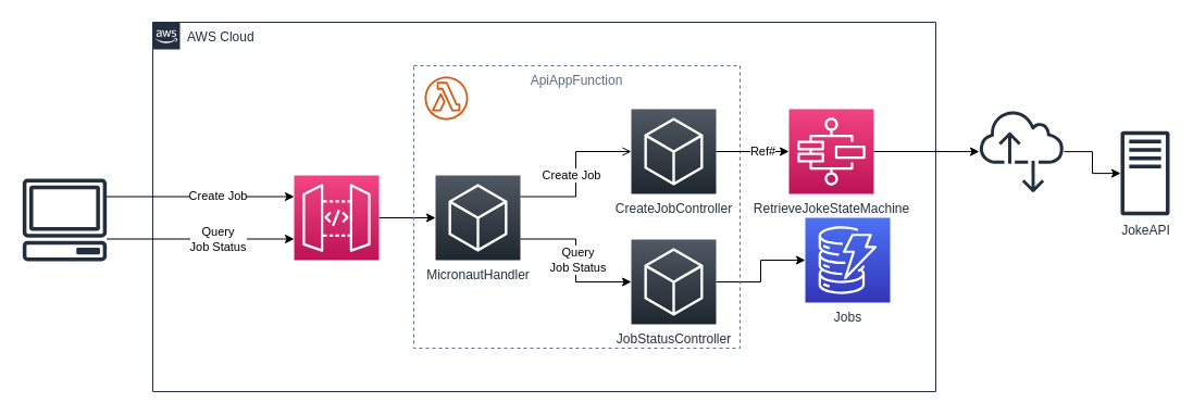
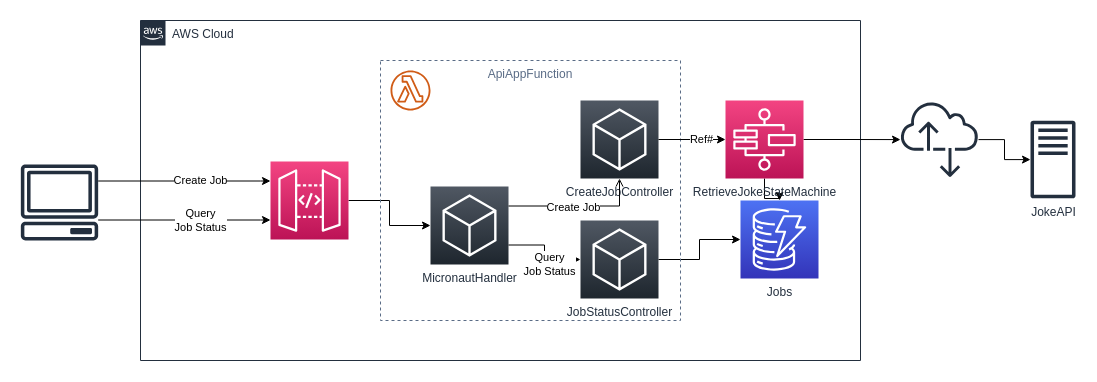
  <mxCell id="0" />
  <mxCell id="1" parent="0" />
  <mxCell id="2" value="AWS Cloud" style="points=[[0,0],[0.25,0],[0.5,0],[0.75,0],[1,0],[1,0.25],[1,0.5],[1,0.75],[1,1],[0.75,1],[0.5,1],[0.25,1],[0,1],[0,0.75],[0,0.5],[0,0.25]];outlineConnect=0;gradientColor=none;html=1;whiteSpace=wrap;fontSize=12;fontStyle=0;shape=mxgraph.aws4.group;grIcon=mxgraph.aws4.group_aws_cloud_alt;strokeColor=#232F3E;fillColor=none;verticalAlign=top;align=left;spacingLeft=30;fontColor=#232F3E;dashed=0;" parent="1" vertex="1"><mxGeometry x="140" y="20" width="720" height="340" as="geometry" /></mxCell>
  <mxCell id="3" style="edgeStyle=orthogonalEdgeStyle;rounded=0;orthogonalLoop=1;jettySize=auto;html=1;entryX=0;entryY=0.5;entryDx=0;entryDy=0;entryPerimeter=0;" edge="1" parent="1" source="4" target="22"><mxGeometry relative="1" as="geometry" /></mxCell>
  <mxCell id="4" value="" style="points=[[0,0,0],[0.25,0,0],[0.5,0,0],[0.75,0,0],[1,0,0],[0,1,0],[0.25,1,0],[0.5,1,0],[0.75,1,0],[1,1,0],[0,0.25,0],[0,0.5,0],[0,0.75,0],[1,0.25,0],[1,0.5,0],[1,0.75,0]];outlineConnect=0;fontColor=#232F3E;gradientColor=#F34482;gradientDirection=north;fillColor=#BC1356;strokeColor=#ffffff;dashed=0;verticalLabelPosition=bottom;verticalAlign=top;align=center;html=1;fontSize=12;fontStyle=0;aspect=fixed;shape=mxgraph.aws4.resourceIcon;resIcon=mxgraph.aws4.api_gateway;" parent="1" vertex="1"><mxGeometry x="270" y="161" width="78" height="78" as="geometry" /></mxCell>
  <mxCell id="5" style="edgeStyle=orthogonalEdgeStyle;rounded=0;orthogonalLoop=1;jettySize=auto;html=1;entryX=0;entryY=0.25;entryDx=0;entryDy=0;entryPerimeter=0;" parent="1" source="9" target="4" edge="1"><mxGeometry relative="1" as="geometry"><Array as="points"><mxPoint x="260" y="181" /></Array></mxGeometry></mxCell>
  <mxCell id="6" value="Create Job" style="edgeLabel;html=1;align=center;verticalAlign=middle;resizable=0;points=[];" parent="5" vertex="1" connectable="0"><mxGeometry x="0.14" y="2" relative="1" as="geometry"><mxPoint x="4" y="1" as="offset" /></mxGeometry></mxCell>
  <mxCell id="7" style="edgeStyle=orthogonalEdgeStyle;rounded=0;orthogonalLoop=1;jettySize=auto;html=1;entryX=0;entryY=0.75;entryDx=0;entryDy=0;entryPerimeter=0;" parent="1" source="9" target="4" edge="1"><mxGeometry relative="1" as="geometry"><Array as="points"><mxPoint x="260" y="220" /></Array></mxGeometry></mxCell>
  <mxCell id="8" value="Query&lt;br&gt;Job Status" style="edgeLabel;html=1;align=center;verticalAlign=middle;resizable=0;points=[];" parent="7" vertex="1" connectable="0"><mxGeometry x="0.326" relative="1" as="geometry"><mxPoint x="-12" as="offset" /></mxGeometry></mxCell>
  <mxCell id="9" value="" style="outlineConnect=0;fontColor=#232F3E;gradientColor=none;fillColor=#232F3E;strokeColor=none;dashed=0;verticalLabelPosition=bottom;verticalAlign=top;align=center;html=1;fontSize=12;fontStyle=0;aspect=fixed;pointerEvents=1;shape=mxgraph.aws4.client;" parent="1" vertex="1"><mxGeometry x="20" y="164" width="78" height="76" as="geometry" /></mxCell>
  <mxCell id="10" value="Jobs" style="points=[[0,0,0],[0.25,0,0],[0.5,0,0],[0.75,0,0],[1,0,0],[0,1,0],[0.25,1,0],[0.5,1,0],[0.75,1,0],[1,1,0],[0,0.25,0],[0,0.5,0],[0,0.75,0],[1,0.25,0],[1,0.5,0],[1,0.75,0]];outlineConnect=0;fontColor=#232F3E;gradientColor=#4D72F3;gradientDirection=north;fillColor=#3334B9;strokeColor=#ffffff;dashed=0;verticalLabelPosition=bottom;verticalAlign=top;align=center;html=1;fontSize=12;fontStyle=0;aspect=fixed;shape=mxgraph.aws4.resourceIcon;resIcon=mxgraph.aws4.dynamodb;" parent="1" vertex="1"><mxGeometry x="740" y="200" width="78" height="78" as="geometry" /></mxCell>
  <mxCell id="11" value="" style="edgeStyle=orthogonalEdgeStyle;rounded=0;orthogonalLoop=1;jettySize=auto;html=1;exitX=1;exitY=0.5;exitDx=0;exitDy=0;exitPerimeter=0;" parent="1" source="25" target="10" edge="1"><mxGeometry relative="1" as="geometry" /></mxCell>
  <mxCell id="12" style="edgeStyle=orthogonalEdgeStyle;rounded=0;orthogonalLoop=1;jettySize=auto;html=1;" parent="1" source="13" target="14" edge="1"><mxGeometry relative="1" as="geometry" /></mxCell>
  <mxCell id="13" value="" style="outlineConnect=0;fontColor=#232F3E;gradientColor=none;fillColor=#232F3E;strokeColor=none;dashed=0;verticalLabelPosition=bottom;verticalAlign=top;align=center;html=1;fontSize=12;fontStyle=0;aspect=fixed;pointerEvents=1;shape=mxgraph.aws4.internet_alt2;" parent="1" vertex="1"><mxGeometry x="900" y="100" width="78" height="78" as="geometry" /></mxCell>
  <mxCell id="14" value="JokeAPI" style="outlineConnect=0;fontColor=#232F3E;gradientColor=none;fillColor=#232F3E;strokeColor=none;dashed=0;verticalLabelPosition=bottom;verticalAlign=top;align=center;html=1;fontSize=12;fontStyle=0;aspect=fixed;pointerEvents=1;shape=mxgraph.aws4.traditional_server;" parent="1" vertex="1"><mxGeometry x="1030" y="120" width="45" height="78" as="geometry" /></mxCell>
  <mxCell id="15" style="edgeStyle=orthogonalEdgeStyle;rounded=0;orthogonalLoop=1;jettySize=auto;html=1;exitX=1;exitY=0.5;exitDx=0;exitDy=0;exitPerimeter=0;" parent="1" source="17" target="13" edge="1"><mxGeometry relative="1" as="geometry"><mxPoint x="775" y="180" as="sourcePoint" /></mxGeometry></mxCell>
+ <mxCell id="16" style="edgeStyle=orthogonalEdgeStyle;rounded=0;orthogonalLoop=1;jettySize=auto;html=1;" parent="1" source="17" target="10" edge="1"><mxGeometry relative="1" as="geometry" /></mxCell>
  <mxCell id="17" value="RetrieveJokeStateMachine" style="points=[[0,0,0],[0.25,0,0],[0.5,0,0],[0.75,0,0],[1,0,0],[0,1,0],[0.25,1,0],[0.5,1,0],[0.75,1,0],[1,1,0],[0,0.25,0],[0,0.5,0],[0,0.75,0],[1,0.25,0],[1,0.5,0],[1,0.75,0]];outlineConnect=0;fontColor=#232F3E;gradientColor=#F34482;gradientDirection=north;fillColor=#BC1356;strokeColor=#ffffff;dashed=0;verticalLabelPosition=bottom;verticalAlign=top;align=center;html=1;fontSize=12;fontStyle=0;aspect=fixed;shape=mxgraph.aws4.resourceIcon;resIcon=mxgraph.aws4.step_functions;" parent="1" vertex="1"><mxGeometry x="725" y="100" width="78" height="78" as="geometry" /></mxCell>
  <mxCell id="18" value="" style="group" vertex="1" connectable="0" parent="1"><mxGeometry x="380" y="60" width="300" height="260" as="geometry" /></mxCell>
  <mxCell id="19" value="ApiAppFunction" style="fillColor=none;strokeColor=#5A6C86;dashed=1;verticalAlign=top;fontStyle=0;fontColor=#5A6C86;" vertex="1" parent="18"><mxGeometry width="300" height="260" as="geometry" /></mxCell>
  <mxCell id="20" value="" style="outlineConnect=0;fontColor=#232F3E;gradientColor=none;fillColor=#D05C17;strokeColor=none;dashed=0;verticalLabelPosition=bottom;verticalAlign=top;align=center;html=1;fontSize=12;fontStyle=0;aspect=fixed;pointerEvents=1;shape=mxgraph.aws4.lambda_function;" vertex="1" parent="18"><mxGeometry x="10" y="10" width="40" height="40" as="geometry" /></mxCell>
  <mxCell id="21" value="CreateJobController" style="points=[[0,0,0],[0.25,0,0],[0.5,0,0],[0.75,0,0],[1,0,0],[0,1,0],[0.25,1,0],[0.5,1,0],[0.75,1,0],[1,1,0],[0,0.25,0],[0,0.5,0],[0,0.75,0],[1,0.25,0],[1,0.5,0],[1,0.75,0]];gradientDirection=north;outlineConnect=0;fontColor=#232F3E;gradientColor=#505863;fillColor=#1E262E;strokeColor=#ffffff;dashed=0;verticalLabelPosition=bottom;verticalAlign=top;align=center;html=1;fontSize=12;fontStyle=0;aspect=fixed;shape=mxgraph.aws4.resourceIcon;resIcon=mxgraph.aws4.general;" vertex="1" parent="18"><mxGeometry x="200" y="40" width="78" height="78" as="geometry" /></mxCell>
- <mxCell id="22" value="MicronautHandler" style="points=[[0,0,0],[0.25,0,0],[0.5,0,0],[0.75,0,0],[1,0,0],[0,1,0],[0.25,1,0],[0.5,1,0],[0.75,1,0],[1,1,0],[0,0.25,0],[0,0.5,0],[0,0.75,0],[1,0.25,0],[1,0.5,0],[1,0.75,0]];gradientDirection=north;outlineConnect=0;fontColor=#232F3E;gradientColor=#505863;fillColor=#1E262E;strokeColor=#ffffff;dashed=0;verticalLabelPosition=bottom;verticalAlign=top;align=center;html=1;fontSize=12;fontStyle=0;aspect=fixed;shape=mxgraph.aws4.resourceIcon;resIcon=mxgraph.aws4.general;" vertex="1" parent="18"><mxGeometry x="20" y="101" width="78" height="78" as="geometry" /></mxCell>
+ <mxCell id="22" value="MicronautHandler" style="points=[[0,0,0],[0.25,0,0],[0.5,0,0],[0.75,0,0],[1,0,0],[0,1,0],[0.25,1,0],[0.5,1,0],[0.75,1,0],[1,1,0],[0,0.25,0],[0,0.5,0],[0,0.75,0],[1,0.25,0],[1,0.5,0],[1,0.75,0]];gradientDirection=north;outlineConnect=0;fontColor=#232F3E;gradientColor=#505863;fillColor=#1E262E;strokeColor=#ffffff;dashed=0;verticalLabelPosition=bottom;verticalAlign=top;align=center;html=1;fontSize=12;fontStyle=0;aspect=fixed;shape=mxgraph.aws4.resourceIcon;resIcon=mxgraph.aws4.general;" vertex="1" parent="18"><mxGeometry x="50" y="126" width="78" height="78" as="geometry" /></mxCell>
  <mxCell id="23" value="" style="edgeStyle=orthogonalEdgeStyle;rounded=0;orthogonalLoop=1;jettySize=auto;html=1;exitX=1;exitY=0.25;exitDx=0;exitDy=0;exitPerimeter=0;endArrow=open;" edge="1" parent="18" source="22" target="21"><mxGeometry as="geometry" /></mxCell>
  <mxCell id="24" value="Create Job" style="edgeLabel;html=1;align=center;verticalAlign=middle;resizable=0;points=[];" vertex="1" connectable="0" parent="23"><mxGeometry relative="1" as="geometry"><mxPoint x="-5" y="1" as="offset" /></mxGeometry></mxCell>
  <mxCell id="25" value="JobStatusController" style="points=[[0,0,0],[0.25,0,0],[0.5,0,0],[0.75,0,0],[1,0,0],[0,1,0],[0.25,1,0],[0.5,1,0],[0.75,1,0],[1,1,0],[0,0.25,0],[0,0.5,0],[0,0.75,0],[1,0.25,0],[1,0.5,0],[1,0.75,0]];gradientDirection=north;outlineConnect=0;fontColor=#232F3E;gradientColor=#505863;fillColor=#1E262E;strokeColor=#ffffff;dashed=0;verticalLabelPosition=bottom;verticalAlign=top;align=center;html=1;fontSize=12;fontStyle=0;aspect=fixed;shape=mxgraph.aws4.resourceIcon;resIcon=mxgraph.aws4.general;" vertex="1" parent="18"><mxGeometry x="200" y="160" width="78" height="78" as="geometry" /></mxCell>
  <mxCell id="26" style="edgeStyle=orthogonalEdgeStyle;rounded=0;orthogonalLoop=1;jettySize=auto;html=1;exitX=1;exitY=0.75;exitDx=0;exitDy=0;exitPerimeter=0;" edge="1" parent="18" source="22" target="25"><mxGeometry relative="1" as="geometry" /></mxCell>
  <mxCell id="27" value="Query&lt;br&gt;Job Status" style="edgeLabel;html=1;align=center;verticalAlign=middle;resizable=0;points=[];" vertex="1" connectable="0" parent="26"><mxGeometry x="-0.546" y="1" relative="1" as="geometry"><mxPoint x="20" y="20" as="offset" /></mxGeometry></mxCell>
  <mxCell id="28" style="edgeStyle=orthogonalEdgeStyle;rounded=0;orthogonalLoop=1;jettySize=auto;html=1;entryX=0;entryY=0.5;entryDx=0;entryDy=0;entryPerimeter=0;" edge="1" parent="1" source="21" target="17"><mxGeometry relative="1" as="geometry" /></mxCell>
  <mxCell id="29" value="Ref#" style="edgeLabel;html=1;align=center;verticalAlign=middle;resizable=0;points=[];" vertex="1" connectable="0" parent="28"><mxGeometry x="0.254" y="1" relative="1" as="geometry"><mxPoint as="offset" /></mxGeometry></mxCell>
